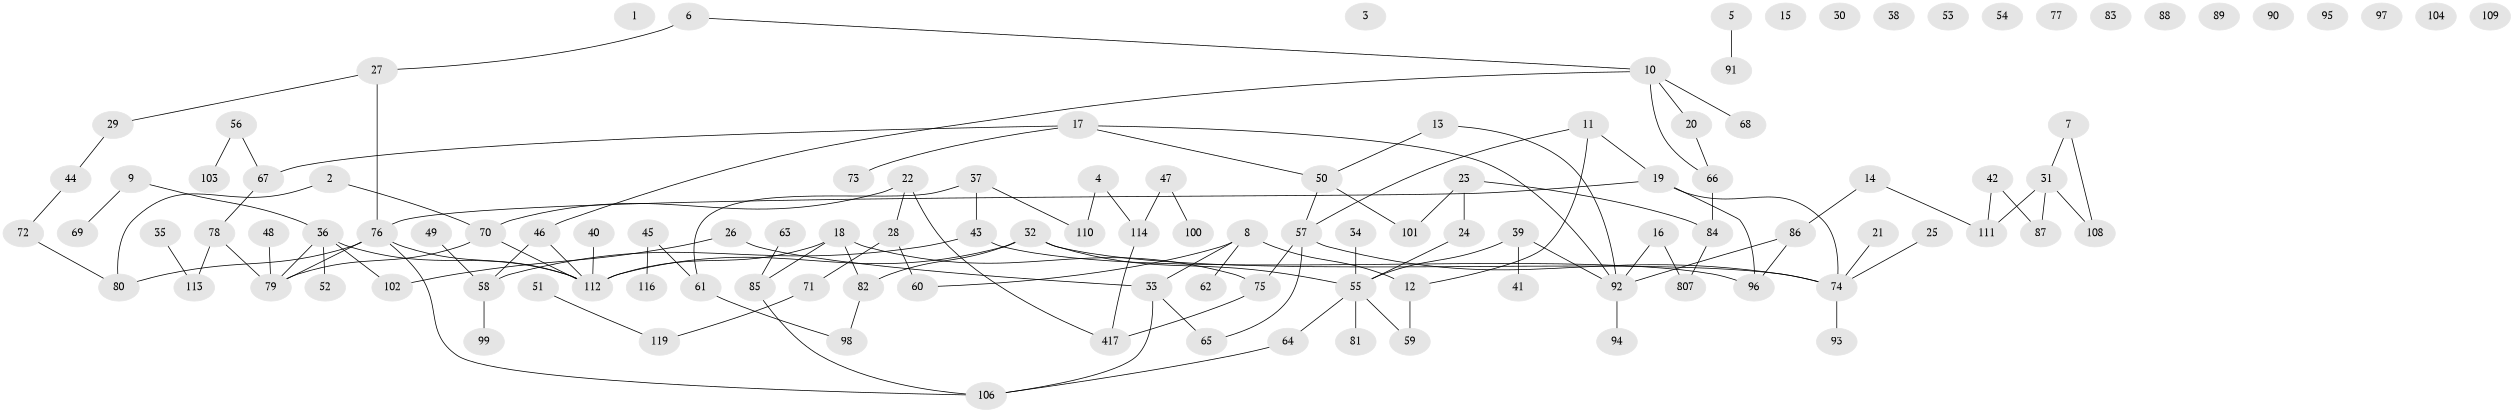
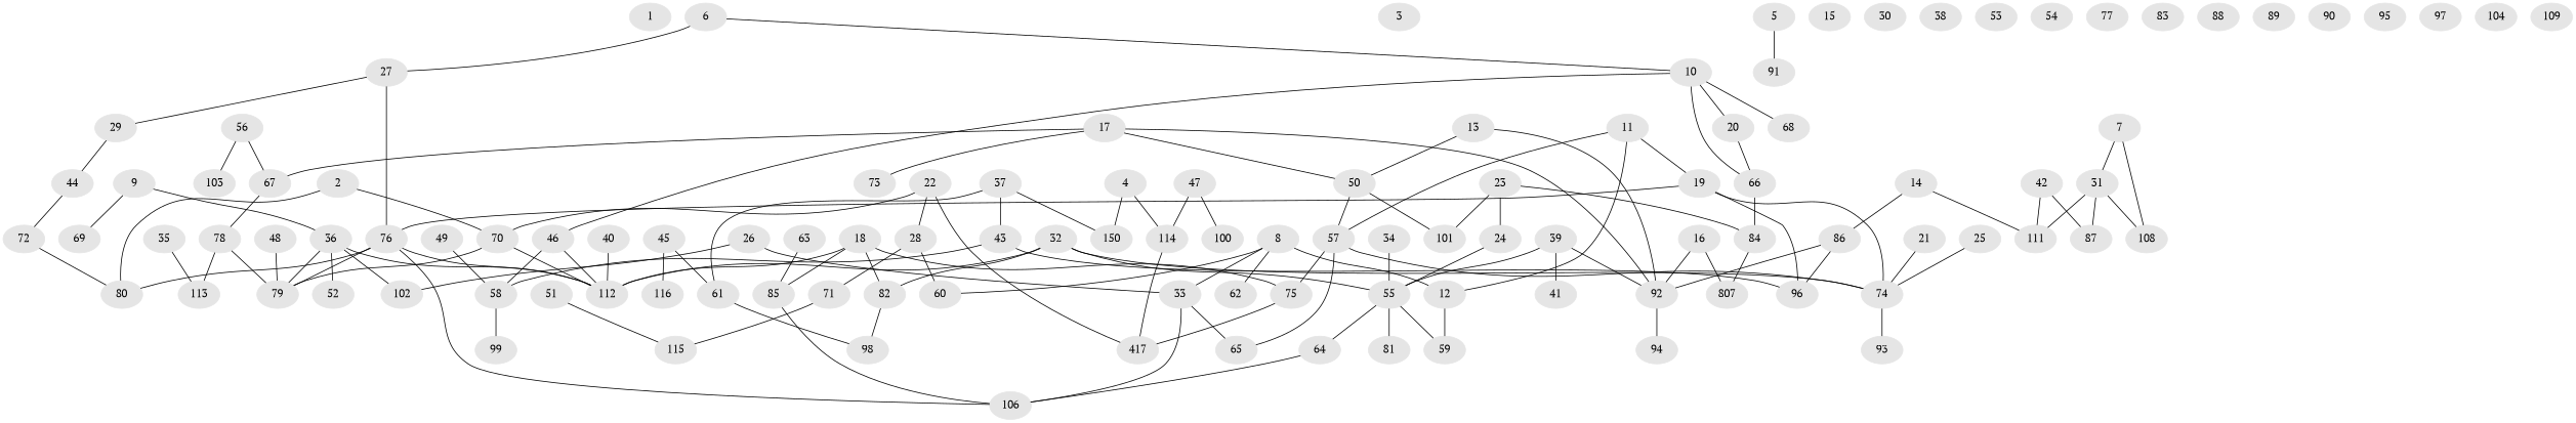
  graph {
    fontname="PT Serif"
    node [color=gray90 fontname="PT Serif" style=filled]
    edge [fontname="PT Serif"]
    1
    2
    70
    80
    112
    79
    3
    4
-   110
+   110 [label=150]
    114
    n11 [label=417]
    5
    91
    6
    10
    27
    20
    46
    66
    68
    76
    29
    7
    31
    108
    111
    87
    8
    12
    33
    60
    62
    59
    65
    106
    39
    92
    55
    41
    9
    36
    69
    102
    52
    58
    84
    11
    19
    57
    74
    96
    75
    13
    50
    101
    94
    14
    86
    15
    16
    n61 [label=807]
    17
    67
    73
    78
    18
    82
    85
    98
    93
    21
    22
    28
    71
    23
    24
    64
    81
    25
    26
    44
-   115 [label=119]
+   115
    72
    30
    32
    34
    35
    113
    37
    43
    61
    38
    40
    42
    99
    45
    116
    47
    100
    48
    49
    51
    53
    54
    56
    103
    63
    77
    83
    88
    89
    90
    95
    97
    104
    109
    2 -- 70
    2 -- 80
    70 -- 112
    70 -- 79
    4 -- 110
    4 -- 114
    114 -- n11
    5 -- 91
    6 -- 10
    6 -- 27
    10 -- 20
    10 -- 46
    10 -- 66
    10 -- 68
    27 -- 76
    27 -- 29
    20 -- 66
    46 -- 112
    46 -- 58
    66 -- 84
    76 -- 80
    76 -- 112
    76 -- 79
    76 -- 106
    29 -- 44
    7 -- 31
    7 -- 108
    31 -- 108
    31 -- 111
    31 -- 87
    8 -- 12
    8 -- 33
    8 -- 60
    8 -- 62
    12 -- 59
    33 -- 65
    33 -- 106
    39 -- 92
    39 -- 55
    39 -- 41
    92 -- 94
    55 -- 59
    55 -- 64
    55 -- 81
    9 -- 36
    9 -- 69
    36 -- 112
    36 -- 79
    36 -- 102
    36 -- 52
    58 -- 99
    84 -- n61
    11 -- 12
    11 -- 19
    11 -- 57
    19 -- 76
    19 -- 74
    19 -- 96
    57 -- 65
    57 -- 74
    57 -- 75
    74 -- 93
    75 -- n11
    13 -- 92
    13 -- 50
    50 -- 57
    50 -- 101
    14 -- 111
    14 -- 86
    86 -- 92
    86 -- 96
    16 -- 92
    16 -- n61
    17 -- 92
    17 -- 50
    17 -- 67
    17 -- 73
    67 -- 78
    78 -- 79
    78 -- 113
    18 -- 112
    18 -- 75
    18 -- 82
    18 -- 85
    82 -- 98
    85 -- 106
    21 -- 74
    22 -- 70
    22 -- n11
    22 -- 28
    28 -- 60
    28 -- 71
    71 -- 115
    23 -- 84
    23 -- 101
    23 -- 24
    24 -- 55
    64 -- 106
    25 -- 74
    26 -- 33
    26 -- 102
    44 -- 72
    72 -- 80
    32 -- 112
    32 -- 55
    32 -- 74
    32 -- 82
    34 -- 55
    35 -- 113
    37 -- 110
    37 -- 43
    37 -- 61
    43 -- 58
    43 -- 96
    61 -- 98
    40 -- 112
    42 -- 111
    42 -- 87
    45 -- 61
    45 -- 116
    47 -- 114
    47 -- 100
    48 -- 79
    49 -- 58
    51 -- 115
    56 -- 67
    56 -- 103
    63 -- 85
  }
